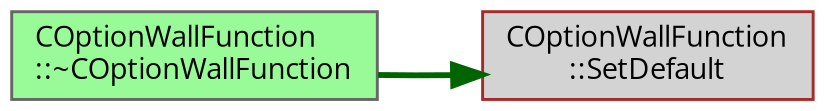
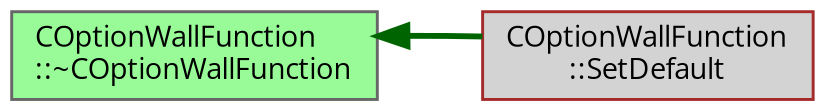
  digraph {
    rankdir=LR
    fontname="Open Sans"
    node [fontname="Open Sans" fontsize=10 shape=box style=filled]
    n1 [color=gray40 fillcolor=palegreen fontcolor=black height=0.2 label="COptionWallFunction\l::~COptionWallFunction" width=0.4]
    n2 [color=brown fillcolor=lightgrey height=0.2 label="COptionWallFunction\l::SetDefault" width=0.4]
-   n1 -> n2 [color=darkgreen fontname="Open Sans" fontsize=10 labelfontname=Helvetica labelfontsize=10 style=bold]
+   n2 -> n1 [color=darkgreen fontname="Open Sans" fontsize=10 labelfontname=Helvetica labelfontsize=10 style=bold]
  }
